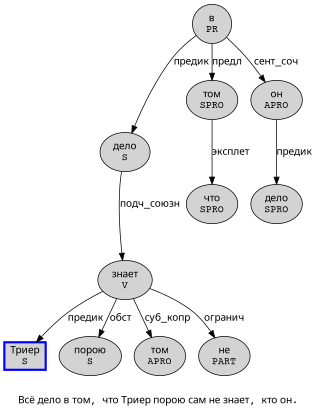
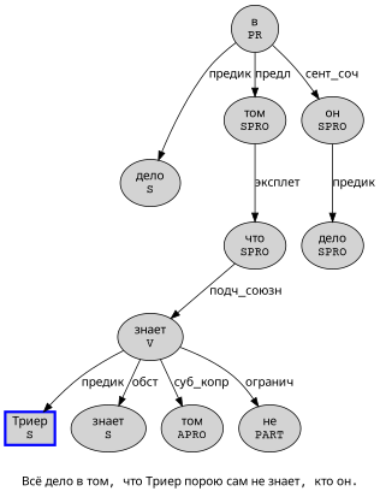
  digraph {
    fontname="Courier Prime"
    label="Всё дело в том, что Триер порою сам не знает, кто он."
    node [fillcolor=lightgray fontname="Courier Prime" penwidth=1 shape=ellipse style=filled]
    edge [fontname="Courier Prime"]
    n1 [label="дело\nS"]
    n2 [label="в\nPR"]
    n3 [label="том\nSPRO"]
-   n4 [label="он\nAPRO"]
+   n4 [label="он\nSPRO"]
    n5 [label="что\nSPRO"]
    n6 [label="дело\nSPRO"]
    n7 [label="знает\nV"]
    n8 [color=blue label="Триер\nS" penwidth=3 shape=box]
-   n9 [label="порою\nS"]
+   n9 [label="знает\nS"]
    n10 [label="том\nAPRO"]
    n11 [label="не\nPART"]
    n2 -> n1 [label="предик"]
    n2 -> n3 [label="предл"]
    n2 -> n4 [label="сент_соч"]
    n3 -> n5 [label="эксплет"]
    n4 -> n6 [label="предик"]
-   n1 -> n7 [label="подч_союзн"]
+   n5 -> n7 [label="подч_союзн"]
    n7 -> n8 [label="предик"]
    n7 -> n9 [label="обст"]
    n7 -> n10 [label="суб_копр"]
    n7 -> n11 [label="огранич"]
  }
